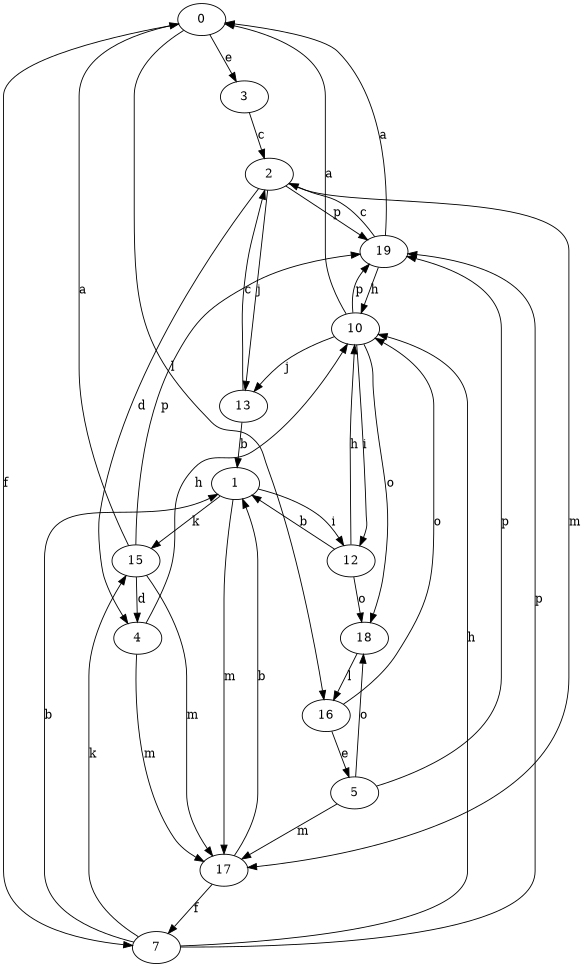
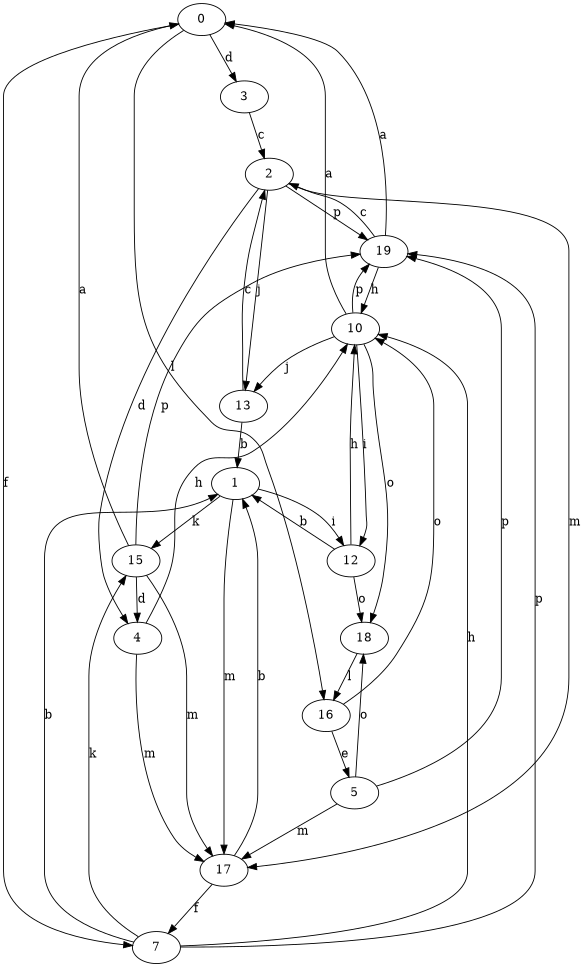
  strict digraph {
    0
    3
    7
    16
    2
    1
    15
    19
    10
    5
    12
    17
    18
    4
    13
-   0 -> 3 [label=e]
+   0 -> 3 [label=d]
    0 -> 7 [label=f]
    0 -> 16 [label=l]
    3 -> 2 [label=c]
    7 -> 1 [label=b]
    7 -> 15 [label=k]
    7 -> 19 [label=p]
    7 -> 10 [label=h]
    16 -> 10 [label=o]
    16 -> 5 [label=e]
    2 -> 19 [label=p]
    2 -> 17 [label=m]
    2 -> 4 [label=d]
    2 -> 13 [label=j]
    1 -> 15 [label=k]
    1 -> 12 [label=i]
    1 -> 17 [label=m]
    15 -> 0 [label=a]
    15 -> 19 [label=p]
    15 -> 17 [label=m]
    15 -> 4 [label=d]
    19 -> 0 [label=a]
    19 -> 2 [label=c]
    19 -> 10 [label=h]
    10 -> 0 [label=a]
    10 -> 19 [label=p]
    10 -> 12 [label=i]
    10 -> 18 [label=o]
    10 -> 13 [label=j]
    5 -> 19 [label=p]
    5 -> 17 [label=m]
    5 -> 18 [label=o]
    12 -> 1 [label=b]
    12 -> 10 [label=h]
    12 -> 18 [label=o]
    17 -> 7 [label=f]
    17 -> 1 [label=b]
    18 -> 16 [label=l]
    4 -> 10 [label=h]
    4 -> 17 [label=m]
    13 -> 2 [label=c]
    13 -> 1 [label=b]
  }
